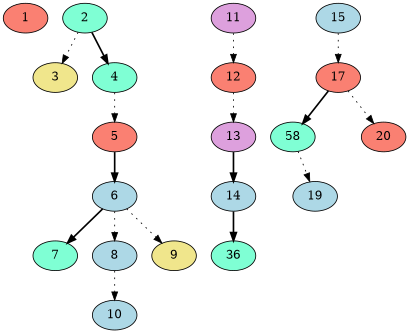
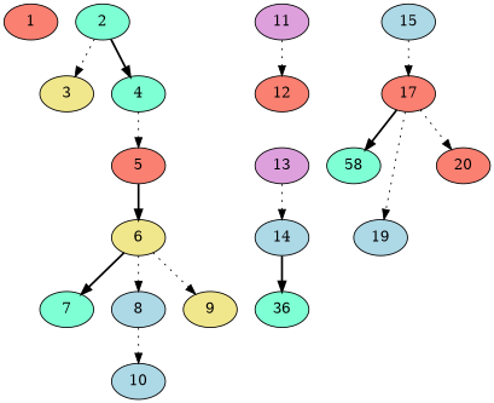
  digraph {
    node [alpha=0.15 fillcolor=lightblue style=filled]
    edge [style=dotted]
    1 [expect_size=5179335597112553 fillcolor=salmon]
    2 [alpha=0.00 expect_size=8714871307990204416 fillcolor=aquamarine]
    3 [alpha=0.05 expect_size=183516083903115821056 fillcolor=khaki]
    4 [alpha=0.06 expect_size=166880445774837055488 fillcolor=aquamarine]
    5 [alpha=0.08 expect_size=43776006658687288 fillcolor=salmon]
-   6 [alpha=0.10 expect_size=1061209310756864000]
+   6 [alpha=0.10 expect_size=1061209310756864000 fillcolor=khaki]
    7 [alpha=0.09 expect_size=255067247147508301824 fillcolor=aquamarine]
    8 [alpha=0.07 expect_size=1465836920703656]
    9 [alpha=0.14 expect_size=1089076345096710 fillcolor=khaki]
    10 [alpha=0.20 expect_size=236385867941311]
    11 [alpha=0.19 expect_size=5623566397670948864 fillcolor=plum]
    12 [alpha=0.02 expect_size=170003796282260324352 fillcolor=salmon]
    13 [alpha=0.05 expect_size=10081724004034412544 fillcolor=plum]
    14 [alpha=0.16 expect_size=208937752884215283712]
    n15 [alpha=0.02 expect_size=88061129889245298688 fillcolor=aquamarine label=36]
    15 [alpha=0.16 expect_size=28424949270052864000]
    17 [alpha=0.08 expect_size=32099191115531776 fillcolor=salmon]
    n18 [alpha=0.10 expect_size=22665023547523465216 fillcolor=aquamarine label=58]
    19 [alpha=0.07 expect_size=57283460808975581184]
    20 [expect_size=223745559224115616 fillcolor=salmon]
    2 -> 3
    2 -> 4 [style=bold]
    4 -> 5
    5 -> 6 [style=bold]
    6 -> 7 [style=bold]
    6 -> 8
    6 -> 9
    8 -> 10
    11 -> 12
-   12 -> 13
-   13 -> 14 [style=bold]
+   13 -> 14
    14 -> n15 [style=bold]
    15 -> 17
    17 -> n18 [style=bold]
-   n18 -> 19
+   17 -> 19
    17 -> 20
  }
